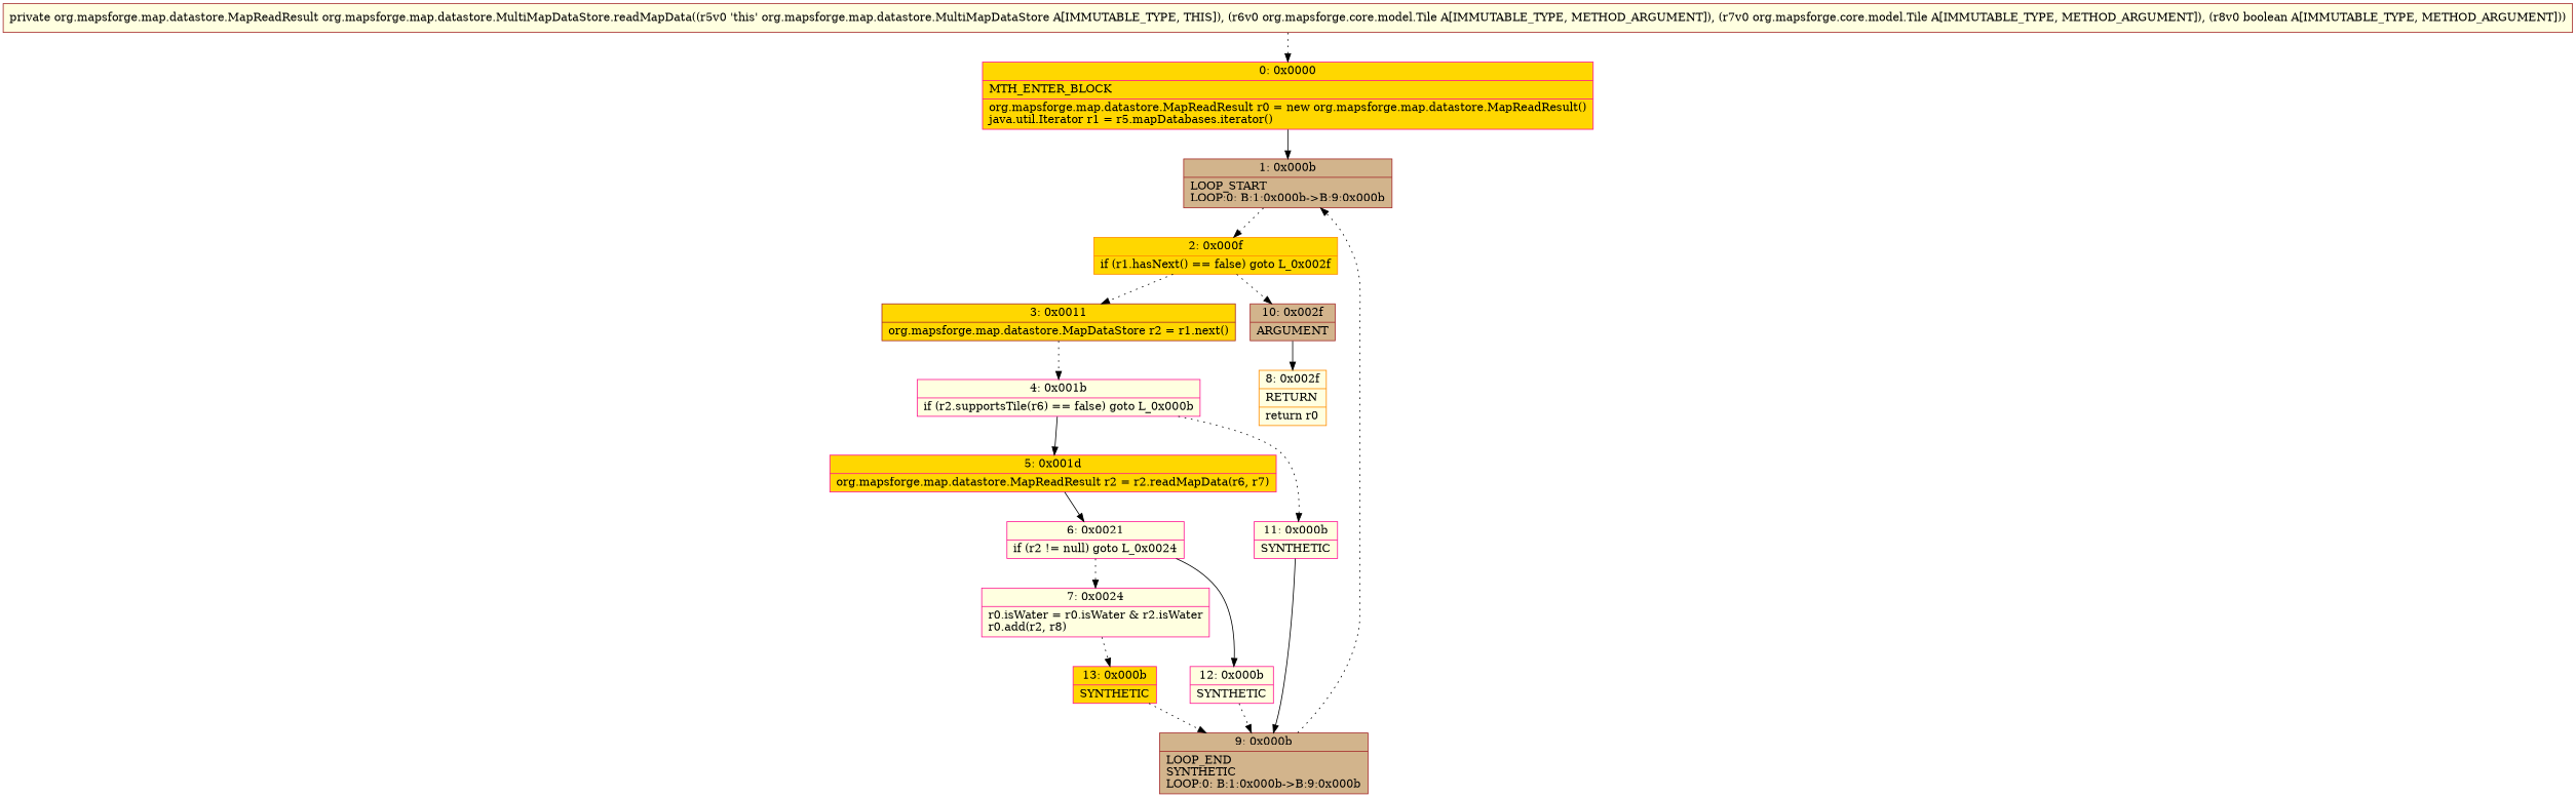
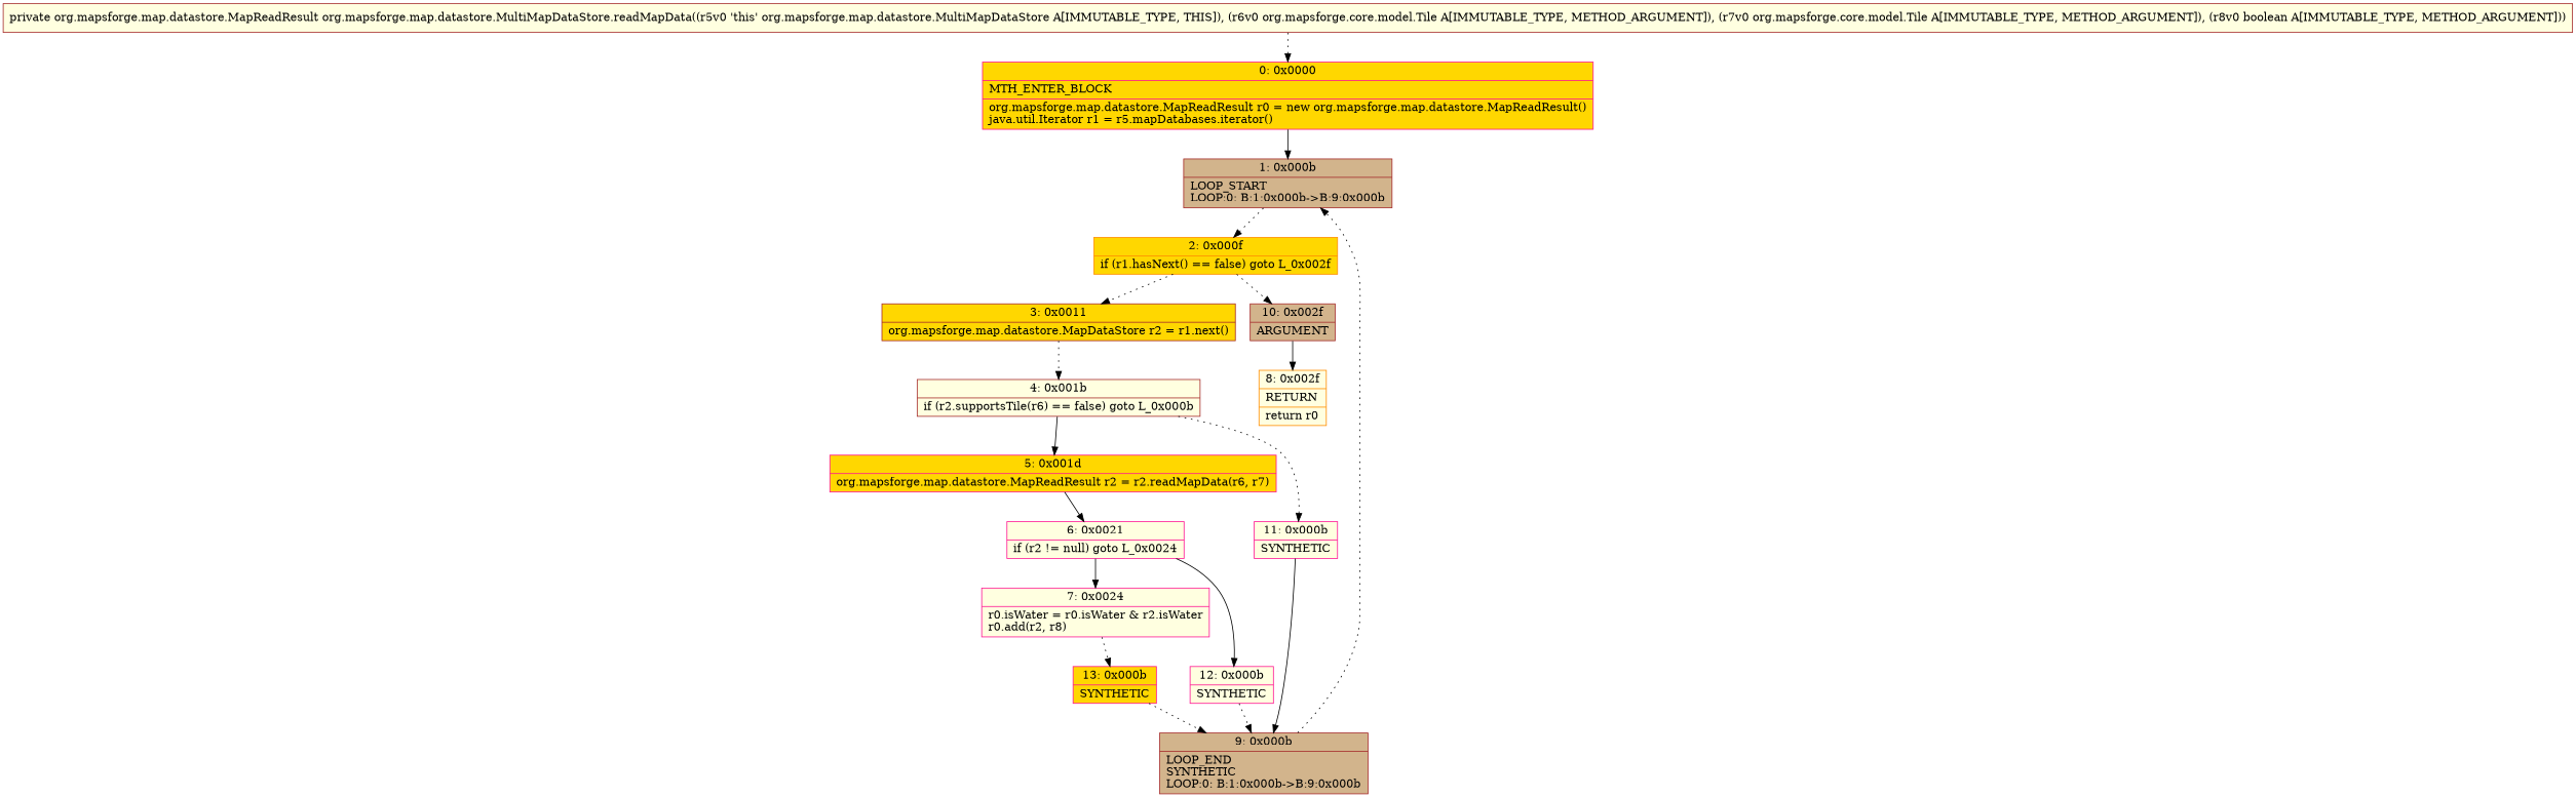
  digraph {
    node [color=deeppink fillcolor=lightyellow shape=record style=filled]
    edge [style=dotted]
    n1 [fillcolor=gold label="{0\:\ 0x0000|MTH_ENTER_BLOCK\l|org.mapsforge.map.datastore.MapReadResult r0 = new org.mapsforge.map.datastore.MapReadResult()\ljava.util.Iterator r1 = r5.mapDatabases.iterator()\l}"]
    n2 [color=brown fillcolor=tan label="{1\:\ 0x000b|LOOP_START\lLOOP:0: B:1:0x000b\-\>B:9:0x000b\l}"]
    n3 [color=darkorange fillcolor=gold label="{2\:\ 0x000f|if (r1.hasNext() == false) goto L_0x002f\l}"]
    n4 [color=brown fillcolor=gold label="{3\:\ 0x0011|org.mapsforge.map.datastore.MapDataStore r2 = r1.next()\l}"]
    n5 [color=brown fillcolor=tan label="{10\:\ 0x002f|ARGUMENT\l}"]
-   n6 [label="{4\:\ 0x001b|if (r2.supportsTile(r6) == false) goto L_0x000b\l}"]
+   n6 [color=brown label="{4\:\ 0x001b|if (r2.supportsTile(r6) == false) goto L_0x000b\l}"]
    n7 [color=darkorange label="{8\:\ 0x002f|RETURN\l|return r0\l}"]
    n8 [fillcolor=gold label="{5\:\ 0x001d|org.mapsforge.map.datastore.MapReadResult r2 = r2.readMapData(r6, r7)\l}"]
    n9 [label="{11\:\ 0x000b|SYNTHETIC\l}"]
    n10 [label="{6\:\ 0x0021|if (r2 != null) goto L_0x0024\l}"]
    n11 [color=brown fillcolor=tan label="{9\:\ 0x000b|LOOP_END\lSYNTHETIC\lLOOP:0: B:1:0x000b\-\>B:9:0x000b\l}"]
    n12 [label="{7\:\ 0x0024|r0.isWater = r0.isWater & r2.isWater\lr0.add(r2, r8)\l}"]
    n13 [label="{12\:\ 0x000b|SYNTHETIC\l}"]
    n14 [fillcolor=gold label="{13\:\ 0x000b|SYNTHETIC\l}"]
    n15 [color=brown label="{private org.mapsforge.map.datastore.MapReadResult org.mapsforge.map.datastore.MultiMapDataStore.readMapData((r5v0 'this' org.mapsforge.map.datastore.MultiMapDataStore A[IMMUTABLE_TYPE, THIS]), (r6v0 org.mapsforge.core.model.Tile A[IMMUTABLE_TYPE, METHOD_ARGUMENT]), (r7v0 org.mapsforge.core.model.Tile A[IMMUTABLE_TYPE, METHOD_ARGUMENT]), (r8v0 boolean A[IMMUTABLE_TYPE, METHOD_ARGUMENT])) }"]
    n1 -> n2 [style=solid]
    n2 -> n3
    n3 -> n4
    n3 -> n5
    n4 -> n6
    n5 -> n7 [style=solid]
    n6 -> n8 [style=solid]
    n6 -> n9
    n8 -> n10 [style=solid]
    n9 -> n11 [style=solid]
-   n10 -> n12
+   n10 -> n12 [style=solid]
    n10 -> n13 [style=solid]
    n11 -> n2
    n12 -> n14
    n13 -> n11
    n14 -> n11
    n15 -> n1
  }
